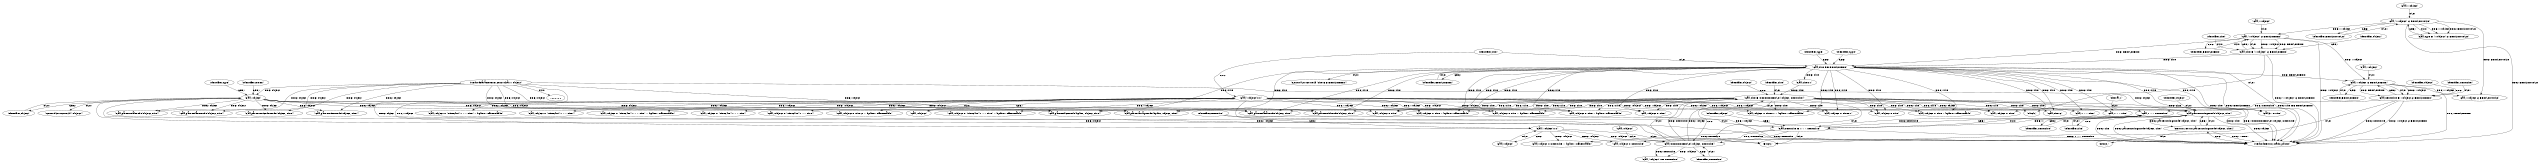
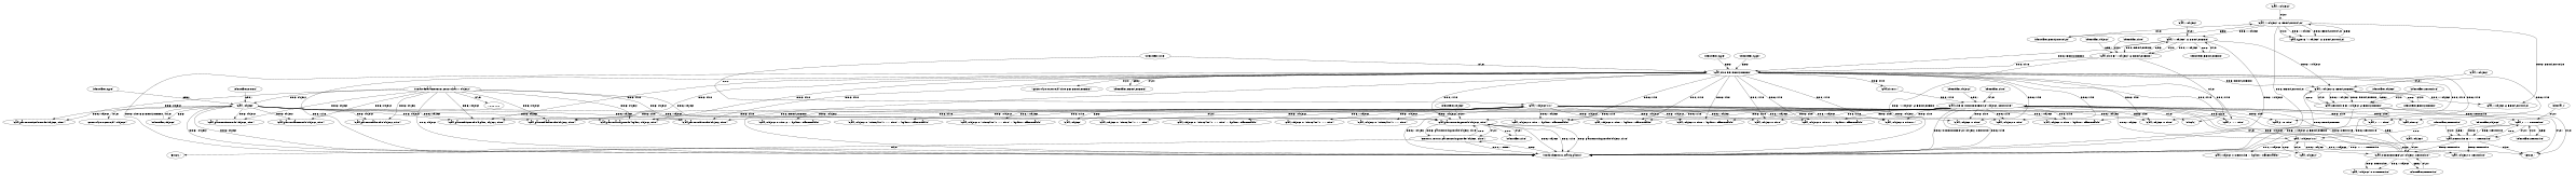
  digraph {
    n1 [label="(Call,parse_string_node(object, size))"]
    n2 [label="(Return,return parse_string_node(object, size);)"]
    n3 [label="(Identifier,size)"]
    n4 [label="(MethodReturn,static plist_t)"]
    n5 [label="(Block,)"]
    n6 [label="(Call,!object)"]
    n7 [label="(Call,parse_data_node(object, size))"]
    n8 [label="(Identifier,object)"]
    n9 [label="(Call,parse_array_node(bplist, object, size))"]
    n10 [label="(Call,parse_date_node(object, size))"]
    n11 [label="(Call,parse_unicode_node(object, size))"]
    n12 [label="(ControlStructure,if (!object))"]
    n13 [label="(Call,parse_uid_node(object, size))"]
    n14 [label="(Call,parse_real_node(object, size))"]
    n15 [label="(Call,parse_dict_node(bplist, object, size))"]
    n16 [label="(Call,parse_uint_node(object, size))"]
    n17 [label="(MethodParameterIn,const char** object)"]
    1000100
    n19 [label="(Call,size = UINT_TO_HOST(*object, next_size))"]
    n20 [label="(Call,UINT_TO_HOST(*object, next_size))"]
    n21 [label="(Call,*object + size)"]
    n22 [label="(Call,3 != size)"]
    n23 [label="(Call,1 << size)"]
    n24 [label="(Call,*object + size)"]
    n25 [label="(Call,*object + size > bplist->offset_table)"]
    n26 [label="(Block,)"]
    n27 [label="(Call,size*2)"]
    n28 [label="(Call,*object + size+1 > bplist->offset_table)"]
    n29 [label="(Call,*object + size)"]
    n30 [label="(Call,*object + size > bplist->offset_table)"]
    n31 [label="(Call,*object + size > bplist->offset_table)"]
    n32 [label="(Call,*object + size)"]
    n33 [label="(Call,*object + size+1)"]
    n34 [label="(Call,*object + size > bplist->offset_table)"]
    n35 [label="(Call,1 << size)"]
    n36 [label="(Call,(*object) += next_size)"]
    n37 [label="(Identifier,next_size)"]
    n38 [label="(Call,size+1)"]
    n39 [label="(Call,(*object)++)"]
    n40 [label="(Call,*object + next_size > bplist->offset_table)"]
    n41 [label="(Call,*object + next_size)"]
    n42 [label="(Call,*object)"]
    n43 [label="(Call,(*object)++)"]
    n44 [label="(Call,*object + (uint64_t)(1 << size) > bplist->offset_table)"]
    n45 [label="(Call,*object)"]
    n46 [label="(Call,*object + (uint64_t)(1 << size))"]
    n47 [label="(Call,*object + (uint64_t)(1 << size))"]
    n48 [label="(Block,)"]
    n49 [label="(Call,*object + size*2 > bplist->offset_table)"]
    n50 [label="(Call,*object + (uint64_t)(1 << size) > bplist->offset_table)"]
    n51 [label="(Call,*object + (uint64_t)(1 << size))"]
    n52 [label="(Call,*object + (uint64_t)(1 << size) > bplist->offset_table)"]
    n53 [label="(Call,next_size = 1 << next_size)"]
    n54 [label="(Call,1 << next_size)"]
    n55 [label="(Identifier,next_size)"]
    n56 [label="(Call,next_size = **object & BPLIST_FILL)"]
    n57 [label="(Call,**object & BPLIST_FILL)"]
    n58 [label="(Identifier,BPLIST_FILL)"]
    n59 [label="(Call,**object & BPLIST_MASK)"]
    n60 [label="(Call,(**object) & BPLIST_FILL)"]
    n61 [label="(Call,size == BPLIST_FILL)"]
    n62 [label="(Call,size = (**object) & BPLIST_FILL)"]
    n63 [label="(Identifier,BPLIST_FILL)"]
    n64 [label="(ControlStructure,if (size == BPLIST_FILL))"]
    n65 [label="(Identifier,BPLIST_FILL)"]
    n66 [label="(Call,(**object) & BPLIST_MASK)"]
    n67 [label="(Identifier,BPLIST_MASK)"]
    n68 [label="(Call,type = (**object) & BPLIST_MASK)"]
    n69 [label="(Identifier,size)"]
    n70 [label="(Identifier,object)"]
    n71 [label="(Identifier,object)"]
    n72 [label="(Identifier,object)"]
    n73 [label="(Identifier,object)"]
    n74 [label="(Identifier,type)"]
    n75 [label="(Identifier,size)"]
    n76 [label="(Call,**object)"]
    n77 [label="(Identifier,size)"]
    n78 [label="(Identifier,type)"]
    n79 [label="(Identifier,NULL)"]
    n80 [label="(Identifier,type)"]
    n81 [label="(Call,**object)"]
    n82 [label="(Call,**object)"]
    n83 [label="(Identifier,next_size)"]
    n84 [label="(Call,*object)"]
    n85 [label="(Identifier,object)"]
    n86 [label="(Identifier,next_size)"]
    n87 [label="(Literal,1)"]
    n1 -> n2 [label="AST: "]
    n1 -> n2 [label="DDG: parse_string_node(object, size)"]
    n1 -> n3 [label="CFG: "]
    n1 -> n4 [label="DDG: object"]
    n1 -> n4 [label="DDG: size"]
    n1 -> n4 [label="DDG: parse_string_node(object, size)"]
    n2 -> n1 [label="CFG: "]
    n2 -> n4 [label="DDG: <RET>"]
    n2 -> n5 [label="AST: "]
    n3 -> n1 [label="AST: "]
    n4 -> n2 [label="CFG: "]
    n6 -> n1 [label="DDG: object"]
    n6 -> n4 [label="DDG: object"]
    n6 -> n4 [label="DDG: !object"]
    n6 -> n7 [label="DDG: object"]
    n6 -> n8 [label="CFG: "]
    n6 -> n9 [label="DDG: object"]
    n6 -> n10 [label="DDG: object"]
    n6 -> n11 [label="DDG: object"]
    n6 -> n12 [label="AST: "]
    n6 -> n13 [label="DDG: object"]
    n6 -> n14 [label="DDG: object"]
    n6 -> n15 [label="DDG: object"]
    n6 -> n16 [label="DDG: object"]
    n8 -> n6 [label="AST: "]
    n17 -> n1 [label="DDG: object"]
    n17 -> n4 [label="DDG: object"]
    n17 -> n6 [label="DDG: object"]
    n17 -> n7 [label="DDG: object"]
    n17 -> n9 [label="DDG: object"]
    n17 -> n10 [label="DDG: object"]
    n17 -> n11 [label="DDG: object"]
    n17 -> n13 [label="DDG: object"]
    n17 -> n14 [label="DDG: object"]
    n17 -> n15 [label="DDG: object"]
    n17 -> n16 [label="DDG: object"]
    n17 -> 1000100 [label="AST: "]
    n19 -> n1 [label="DDG: size"]
    n19 -> n4 [label="DDG: size"]
    n19 -> n4 [label="DDG: UINT_TO_HOST(*object, next_size)"]
    n19 -> n7 [label="DDG: size"]
    n19 -> n9 [label="DDG: size"]
    n19 -> n13 [label="DDG: size"]
    n19 -> n15 [label="DDG: size"]
    n19 -> n20 [label="CFG: "]
    n19 -> n21 [label="DDG: size"]
    n19 -> n22 [label="DDG: size"]
    n19 -> n23 [label="DDG: size"]
    n19 -> n24 [label="DDG: size"]
    n19 -> n25 [label="DDG: size"]
    n19 -> n26 [label="AST: "]
    n19 -> n27 [label="DDG: size"]
    n19 -> n28 [label="DDG: size"]
    n19 -> n29 [label="DDG: size"]
    n19 -> n30 [label="DDG: size"]
    n19 -> n31 [label="DDG: size"]
    n19 -> n32 [label="DDG: size"]
    n19 -> n33 [label="DDG: size"]
    n19 -> n34 [label="DDG: size"]
    n19 -> n35 [label="DDG: size"]
    n20 -> n19 [label="AST: "]
    n20 -> n19 [label="DDG: *object"]
    n20 -> n19 [label="DDG: next_size"]
    n20 -> n36 [label="DDG: next_size"]
    n20 -> n36 [label="DDG: *object"]
    n20 -> n37 [label="CFG: "]
    n37 -> n20 [label="AST: "]
    n38 -> n19 [label="DDG: size"]
    n39 -> n20 [label="DDG: *object"]
    n39 -> n26 [label="AST: "]
    n39 -> n40 [label="DDG: *object"]
    n39 -> n41 [label="DDG: *object"]
    n39 -> n42 [label="CFG: "]
    n42 -> n39 [label="AST: "]
    n43 -> n4 [label="DDG: *object"]
    n43 -> n21 [label="DDG: *object"]
    n43 -> n24 [label="DDG: *object"]
    n43 -> n25 [label="DDG: *object"]
    n43 -> n28 [label="DDG: *object"]
    n43 -> n29 [label="DDG: *object"]
    n43 -> n30 [label="DDG: *object"]
    n43 -> n31 [label="DDG: *object"]
    n43 -> n32 [label="DDG: *object"]
    n43 -> n33 [label="DDG: *object"]
    n43 -> n34 [label="DDG: *object"]
    n43 -> n39 [label="DDG: *object"]
    n43 -> n44 [label="DDG: *object"]
    n43 -> n45 [label="CFG: "]
    n43 -> n46 [label="DDG: *object"]
    n43 -> n47 [label="DDG: *object"]
    n43 -> n48 [label="AST: "]
    n43 -> n49 [label="DDG: *object"]
    n43 -> n50 [label="DDG: *object"]
    n43 -> n51 [label="DDG: *object"]
    n43 -> n52 [label="DDG: *object"]
    n45 -> n43 [label="AST: "]
    n53 -> n4 [label="DDG: 1 << next_size"]
    n53 -> n20 [label="DDG: next_size"]
    n53 -> n26 [label="AST: "]
-   n53 -> n40 [label="DDG: next_size"]
    n53 -> n41 [label="DDG: next_size"]
    n53 -> n54 [label="CFG: "]
    n54 -> n53 [label="AST: "]
    n54 -> n53 [label="DDG: 1"]
    n54 -> n53 [label="DDG: next_size"]
    n54 -> n55 [label="CFG: "]
    n55 -> n54 [label="AST: "]
    n56 -> n4 [label="DDG: next_size"]
    n56 -> n4 [label="DDG: **object & BPLIST_FILL"]
    n56 -> n26 [label="AST: "]
    n56 -> n54 [label="DDG: next_size"]
    n56 -> n57 [label="CFG: "]
    n57 -> n4 [label="DDG: BPLIST_FILL"]
    n57 -> n56 [label="AST: "]
    n57 -> n56 [label="DDG: **object"]
    n57 -> n56 [label="DDG: BPLIST_FILL"]
    n57 -> n58 [label="CFG: "]
    n57 -> n59 [label="DDG: **object"]
    n58 -> n57 [label="AST: "]
    n60 -> n4 [label="DDG: **object"]
    n60 -> n57 [label="DDG: **object"]
    n60 -> n61 [label="DDG: BPLIST_FILL"]
    n60 -> n62 [label="AST: "]
    n60 -> n62 [label="DDG: **object"]
    n60 -> n62 [label="DDG: BPLIST_FILL"]
    n60 -> n63 [label="CFG: "]
    n61 -> n1 [label="DDG: size"]
    n61 -> n4 [label="DDG: size == BPLIST_FILL"]
    n61 -> n4 [label="DDG: size"]
    n61 -> n4 [label="DDG: BPLIST_FILL"]
    n61 -> n7 [label="DDG: size"]
    n61 -> n9 [label="DDG: size"]
    n61 -> n13 [label="DDG: size"]
    n61 -> n15 [label="DDG: size"]
    n61 -> n21 [label="DDG: size"]
    n61 -> n22 [label="DDG: size"]
    n61 -> n23 [label="DDG: size"]
    n61 -> n24 [label="DDG: size"]
    n61 -> n25 [label="DDG: size"]
    n61 -> n27 [label="DDG: size"]
    n61 -> n28 [label="DDG: size"]
    n61 -> n29 [label="DDG: size"]
    n61 -> n30 [label="DDG: size"]
    n61 -> n31 [label="DDG: size"]
    n61 -> n32 [label="DDG: size"]
    n61 -> n33 [label="DDG: size"]
    n61 -> n34 [label="DDG: size"]
    n61 -> n35 [label="DDG: size"]
    n61 -> n38 [label="DDG: size"]
    n61 -> n57 [label="DDG: BPLIST_FILL"]
    n61 -> n64 [label="AST: "]
    n61 -> n65 [label="CFG: "]
    n62 -> n4 [label="DDG: (**object) & BPLIST_FILL"]
    n62 -> n48 [label="AST: "]
    n62 -> n60 [label="CFG: "]
    n62 -> n61 [label="DDG: size"]
    n63 -> n60 [label="AST: "]
    n65 -> n61 [label="AST: "]
    n66 -> n4 [label="DDG: BPLIST_MASK"]
    n66 -> n59 [label="DDG: BPLIST_MASK"]
    n66 -> n60 [label="DDG: **object"]
    n66 -> n67 [label="CFG: "]
    n66 -> n68 [label="AST: "]
    n66 -> n68 [label="DDG: **object"]
    n66 -> n68 [label="DDG: BPLIST_MASK"]
    n67 -> n66 [label="AST: "]
    n68 -> n66 [label="CFG: "]
    n69 -> n43 [label="CFG: "]
    n69 -> n61 [label="AST: "]
    n70 -> n56 [label="CFG: "]
    n71 -> n62 [label="CFG: "]
    n72 -> n53 [label="CFG: "]
    n73 -> n19 [label="CFG: "]
    n74 -> n6 [label="CFG: "]
    n75 -> n62 [label="AST: "]
    n76 -> n66 [label="AST: "]
    n77 -> n19 [label="AST: "]
    n78 -> n61 [label="CFG: "]
    n79 -> n6 [label="CFG: "]
    n80 -> n61 [label="CFG: "]
    n81 -> n57 [label="AST: "]
    n82 -> n60 [label="AST: "]
    n83 -> n39 [label="CFG: "]
    n83 -> n53 [label="AST: "]
    n84 -> n20 [label="AST: "]
    n85 -> n1 [label="AST: "]
    n86 -> n56 [label="AST: "]
    n87 -> n54 [label="AST: "]
  }
